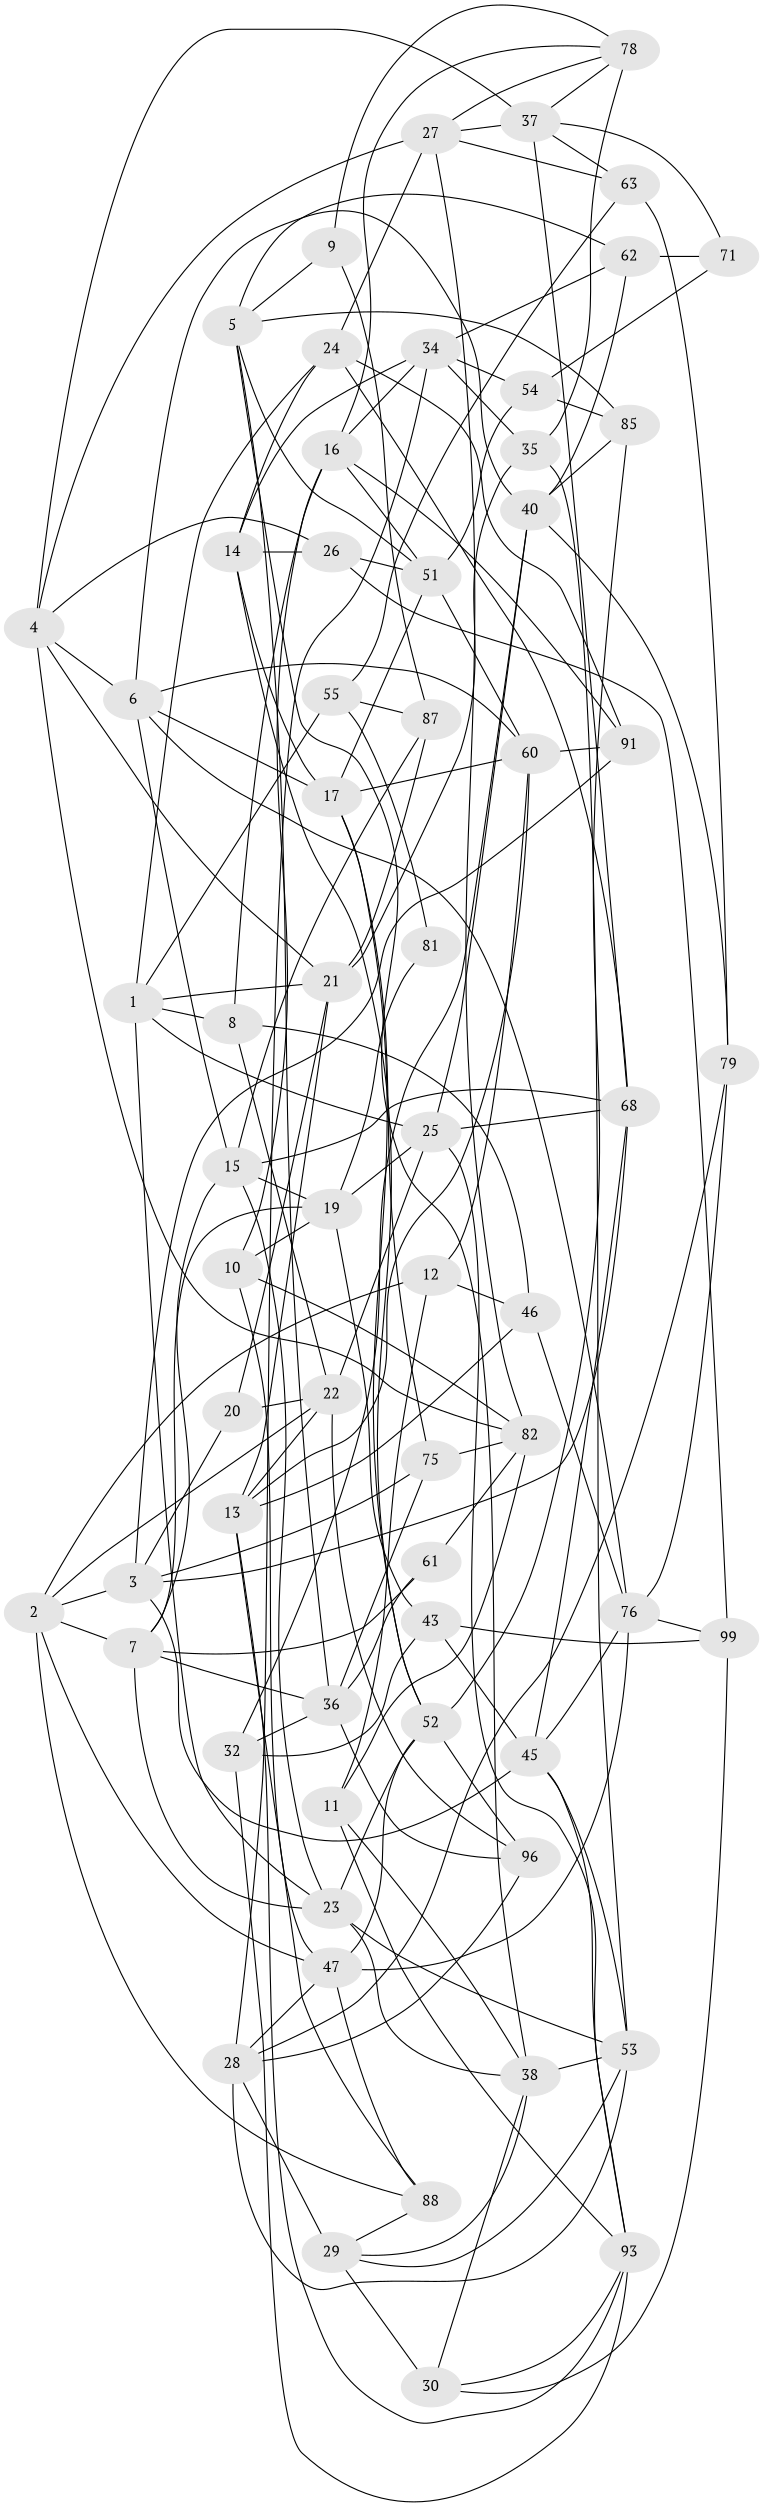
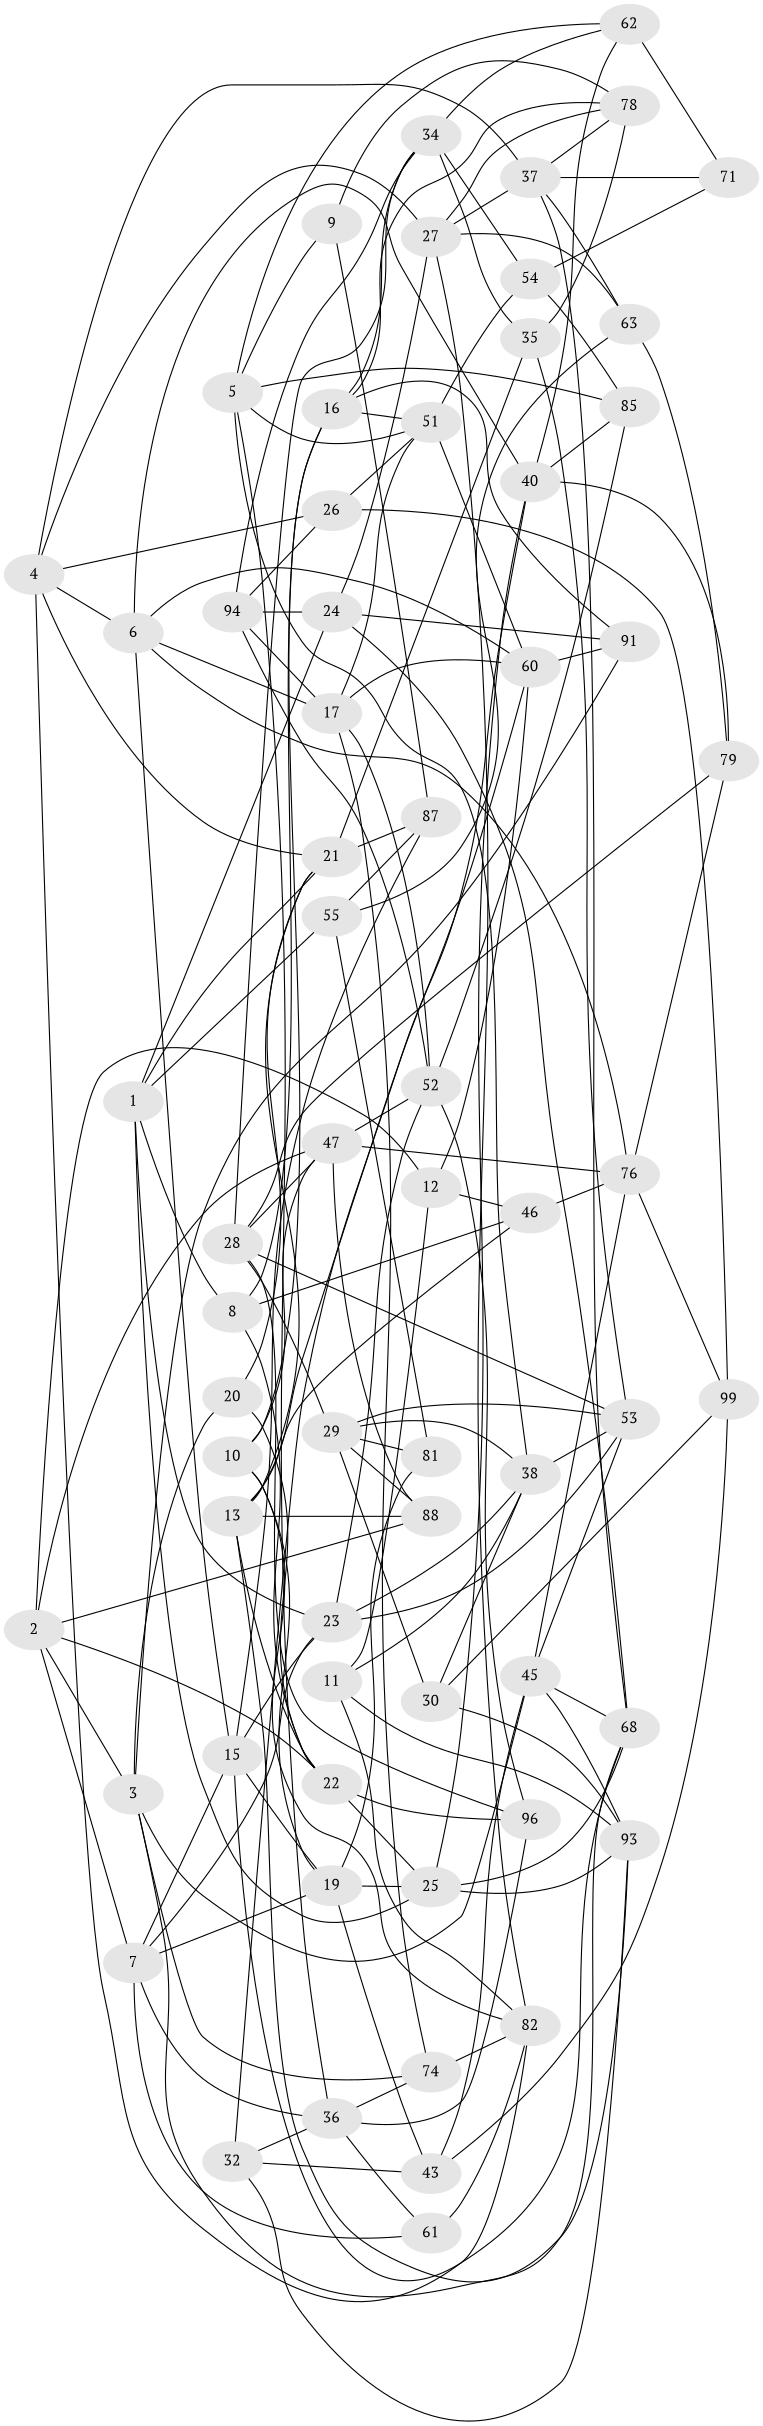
  graph {
    fontname="PT Serif"
    rankdir=LR
    node [color=gray90 fontname="PT Serif" style=filled]
    edge [fontname="PT Serif"]
    1 [super="+56"]
    8
    21 [super="+41"]
    23 [super="+72"]
    24 [super="+64"]
    25 [super="+77"]
    55
    22 [super="+57"]
    16 [super="+42"]
    46
    87
    35
    38 [super="+49"]
    52 [super="+98"]
    53 [super="+66"]
    68 [super="+69"]
    91
    27 [super="+39"]
    40 [super="+100"]
    93 [super="+94"]
    81
    63
    2 [super="+50"]
    3 [super="+44"]
    7 [super="+101"]
    12
    47 [super="+67"]
    88
    20
    45 [super="+74"]
-   75
+   75 [label=74]
    36 [super="+83"]
    15 [super="+70"]
    19 [super="+73"]
    61
    60 [super="+65"]
    96
    76 [super="+95"]
    82 [super="+86"]
    4 [super="+58"]
    6 [super="+80"]
    26
    37 [super="+59"]
    17 [super="+90"]
    51 [super="+97"]
    99
    78 [super="+89"]
    71
    5 [super="+48"]
    9
    62
    85
    54
    79
    43
    34 [super="+92"]
    10
    11
    13 [super="+31"]
-   14 [super="+18"]
+   14 [super="+18" label=94]
    28 [super="+33"]
    29 [super="+84"]
    30
    32
    1 -- 8
    1 -- 21
    1 -- 23
    1 -- 24
    1 -- 25
    1 -- 55
    8 -- 22
    8 -- 16
    8 -- 46
    21 -- 87
    21 -- 35
    23 -- 38
    23 -- 52
    23 -- 53
    24 -- 68
    24 -- 91
    24 -- 27
    25 -- 68
    25 -- 40
    25 -- 93
    55 -- 87
    55 -- 81
    55 -- 63
    22 -- 25
    22 -- 96
    16 -- 91
    16 -- 51
    16 -- 78
    16 -- 34
    46 -- 76
    35 -- 53
    35 -- 78
    38 -- 53
    52 -- 96
    52 -- 85
    27 -- 63
    27 -- 82
    27 -- 37
    27 -- 78
    40 -- 62
    40 -- 85
    40 -- 79
    63 -- 79
    2 -- 22
    2 -- 3
    2 -- 7
    2 -- 12
    2 -- 47
    2 -- 88
    3 -- 68
    3 -- 91
    3 -- 20
    3 -- 45
    3 -- 75
    7 -- 23
    7 -- 36
    7 -- 15
    7 -- 19
    7 -- 61
    12 -- 46
    12 -- 60
    47 -- 52
    47 -- 88
    47 -- 76
    20 -- 21
    20 -- 22
    45 -- 53
    45 -- 68
    45 -- 93
    45 -- 76
    75 -- 82
    36 -- 75
    36 -- 61
    36 -- 96
    15 -- 23
    15 -- 87
    15 -- 68
    15 -- 19
    19 -- 25
    19 -- 81
    19 -- 43
    61 -- 82
    60 -- 91
    76 -- 99
    76 -- 79
    4 -- 21
    4 -- 27
    4 -- 82
    4 -- 6
    4 -- 26
    4 -- 37
    6 -- 40
    6 -- 15
    6 -- 60
    6 -- 76
    6 -- 17
    26 -- 51
    26 -- 99
    37 -- 68
    37 -- 63
    37 -- 78
    37 -- 71
    17 -- 52
    17 -- 75
    17 -- 60
    17 -- 51
    51 -- 60
    51 -- 54
    5 -- 38
    5 -- 36
    5 -- 51
    5 -- 9
    5 -- 62
    5 -- 85
    9 -- 87
    9 -- 78 [weight=2]
    62 -- 71
    54 -- 71
    54 -- 85
    43 -- 45
    43 -- 99
    34 -- 35
    34 -- 62
    34 -- 54
    10 -- 16
    10 -- 47
    10 -- 19
    10 -- 82
    11 -- 38
    11 -- 93
    11 -- 12
    11 -- 82
    13 -- 21
    13 -- 22
    13 -- 46
    13 -- 93
    13 -- 88
    13 -- 60
    14 -- 24 [weight=2]
    14 -- 52
    14 -- 26
    14 -- 17
    14 -- 34
    28 -- 53
    28 -- 47
    28 -- 96
    28 -- 79
    28 -- 34
    28 -- 29
    29 -- 38
    29 -- 53
+   29 -- 81
    29 -- 88
    29 -- 30
    30 -- 38
    30 -- 93
    30 -- 99
    32 -- 40
    32 -- 93
    32 -- 36
    32 -- 43
  }
